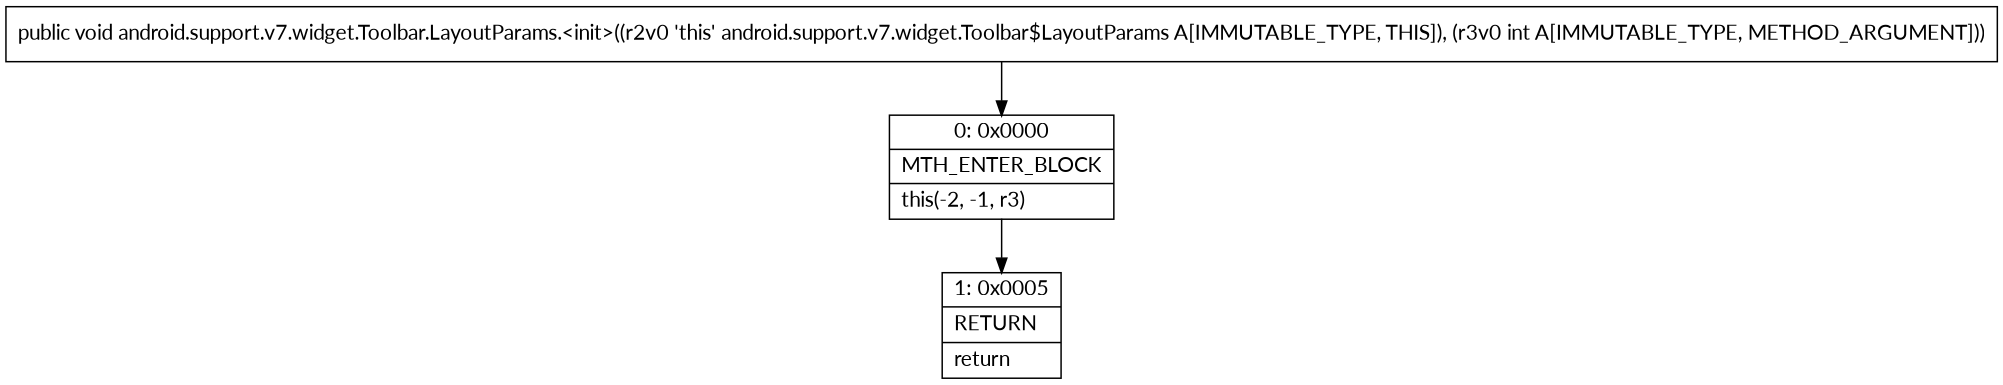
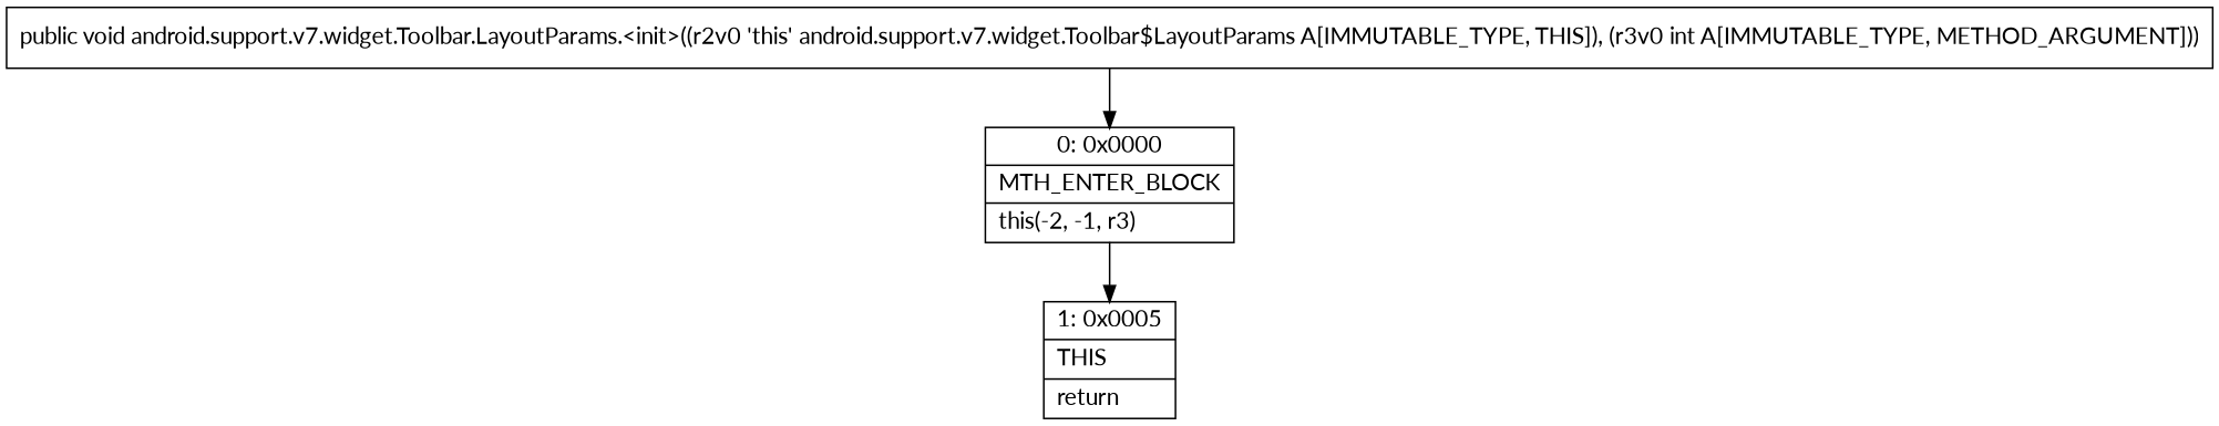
  digraph {
    fontname=Lato
    node [shape=record fontname=Lato]
    edge [fontname=Lato]
    n1 [label="{0\:\ 0x0000|MTH_ENTER_BLOCK\l|this(\-2, \-1, r3)\l}"]
-   n2 [label="{1\:\ 0x0005|RETURN\l|return\l}"]
+   n2 [label="{1\:\ 0x0005|THIS\l|return\l}"]
    n3 [label="{public void android.support.v7.widget.Toolbar.LayoutParams.\<init\>((r2v0 'this' android.support.v7.widget.Toolbar$LayoutParams A[IMMUTABLE_TYPE, THIS]), (r3v0 int A[IMMUTABLE_TYPE, METHOD_ARGUMENT])) }"]
    n1 -> n2
    n3 -> n1
  }
